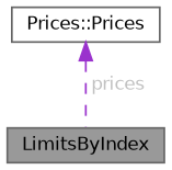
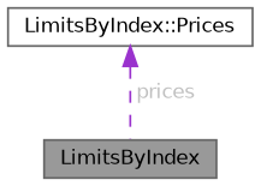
  digraph {
    node [color=gray40 fontname=Helvetica fontsize=10 shape=box style=filled]
    n1 [fillcolor=grey60 fontcolor=black height=0.2 label=LimitsByIndex width=0.4]
-   n2 [fillcolor=white height=0.2 label="Prices::Prices" width=0.4]
+   n2 [fillcolor=white height=0.2 label="LimitsByIndex::Prices" width=0.4]
    n2 -> n1 [color=darkorchid3 dir=back fontcolor=grey fontname=Helvetica fontsize=10 label=" prices" labelfontname=Helvetica labelfontsize=10 style=dashed]
  }
